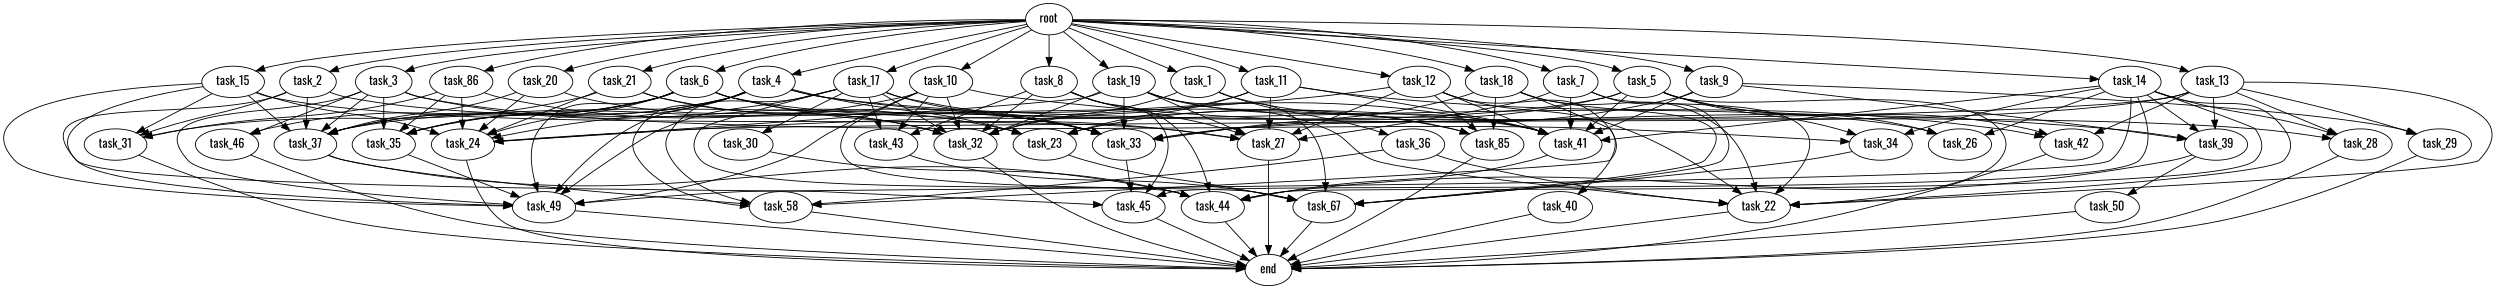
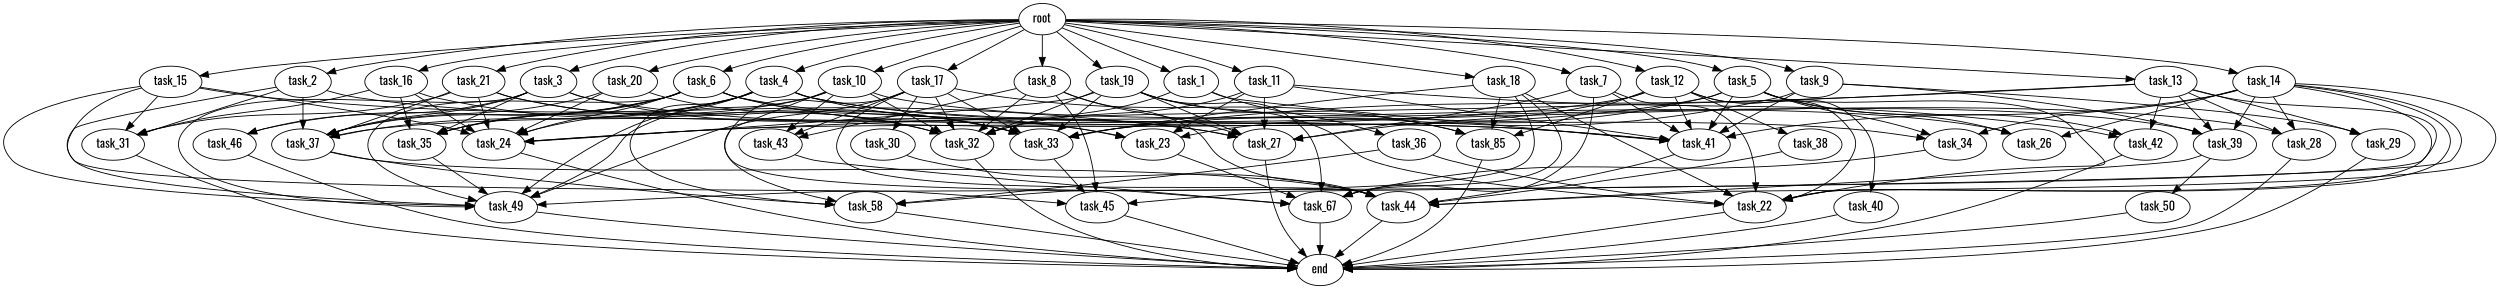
  digraph {
    fontname=Oswald
    node [fontname=Oswald]
    edge [fontname=Oswald]
    root
    task_1
    task_2
    task_3
    task_4
    task_5
    task_6
    task_7
    task_8
    task_9
    task_10
    task_11
    task_12
    task_13
    task_14
    task_15
-   task_16 [label=task_86]
+   task_16
    task_17
    task_18
    task_19
    task_20
    task_21
    task_32
    task_36
    task_41
    task_31
    task_37
    task_49
    task_23
    task_34
    task_35
    task_46
    task_24
    task_28
    n35 [label=task_58]
    task_22
    task_26
    task_42
    task_27
    task_33
    n41 [label=task_67]
    task_43
    task_44
    task_45
    task_29
    task_39
    n47 [label=task_85]
+   task_38
    task_40
    task_30
    end
    task_50
    root -> task_1
    root -> task_2
    root -> task_3
    root -> task_4
    root -> task_5
    root -> task_6
    root -> task_7
    root -> task_8
    root -> task_9
    root -> task_10
    root -> task_11
    root -> task_12
    root -> task_13
    root -> task_14
    root -> task_15
    root -> task_16
    root -> task_17
    root -> task_18
    root -> task_19
    root -> task_20
    root -> task_21
    task_1 -> task_32
    task_1 -> task_36
    task_1 -> task_41
    task_2 -> task_41
    task_2 -> task_31
    task_2 -> task_37
    task_2 -> task_49
    task_3 -> task_37
    task_3 -> task_49
    task_3 -> task_23
    task_3 -> task_34
    task_3 -> task_35
    task_3 -> task_46
    task_4 -> task_41
    task_4 -> task_37
    task_4 -> task_49
    task_4 -> task_23
    task_4 -> task_35
    task_4 -> task_24
    task_4 -> task_28
    task_4 -> n35
    task_5 -> task_41
    task_5 -> task_37
    task_5 -> task_23
    task_5 -> task_34
    task_5 -> task_22
    task_5 -> task_26
    task_5 -> task_42
    task_6 -> task_37
    task_6 -> task_49
    task_6 -> task_35
    task_6 -> task_46
    task_6 -> task_24
    task_6 -> task_26
    task_6 -> task_27
    task_6 -> task_33
    task_7 -> task_41
    task_7 -> task_22
    task_7 -> task_27
    task_7 -> n41
    task_8 -> task_32
    task_8 -> task_27
    task_8 -> task_43
    task_8 -> task_44
    task_8 -> task_45
    task_9 -> task_41
    task_9 -> task_33
    task_9 -> task_29
    task_9 -> task_39
    task_10 -> task_32
    task_10 -> task_49
    task_10 -> task_35
    task_10 -> n41
    task_10 -> task_43
    task_10 -> task_39
    task_11 -> task_32
    task_11 -> task_41
    task_11 -> task_23
    task_11 -> task_42
    task_11 -> task_27
    task_12 -> task_41
    task_12 -> task_24
    task_12 -> task_22
    task_12 -> task_27
    task_12 -> n47
+   task_12 -> task_38
    task_12 -> task_40
    task_13 -> task_24
    task_13 -> task_28
    task_13 -> task_22
    task_13 -> task_42
    task_13 -> task_33
    task_13 -> task_29
    task_13 -> task_39
    task_14 -> task_41
    task_14 -> task_49
    task_14 -> task_34
    task_14 -> task_28
    task_14 -> task_22
    task_14 -> task_26
    task_14 -> task_44
    task_14 -> task_45
    task_14 -> task_39
    task_15 -> task_31
-   task_15 -> task_37
+   task_21 -> task_37
    task_15 -> task_49
    task_15 -> task_24
    task_15 -> task_27
    task_15 -> task_45
    task_16 -> task_31
    task_16 -> task_35
    task_16 -> task_24
    task_16 -> task_33
    task_17 -> task_32
    task_17 -> task_49
    task_17 -> n35
    task_17 -> task_33
    task_17 -> task_43
    task_17 -> task_44
    task_17 -> n47
    task_17 -> task_30
    task_18 -> n35
    task_18 -> task_22
    task_18 -> task_33
    task_18 -> n41
    task_18 -> n47
    task_19 -> task_32
    task_19 -> task_24
    task_19 -> task_22
    task_19 -> task_27
    task_19 -> task_33
    task_19 -> n41
    task_19 -> n47
    task_20 -> task_32
    task_20 -> task_37
    task_20 -> task_24
    task_21 -> task_32
    task_21 -> task_31
    task_21 -> task_24
    task_21 -> task_33
    task_32 -> end
    task_36 -> n35
    task_36 -> task_22
    task_41 -> task_44
    task_31 -> end
    task_37 -> n35
    task_37 -> task_44
    task_49 -> end
    task_23 -> n41
    task_34 -> n41
    task_35 -> task_49
    task_46 -> end
    task_24 -> end
    task_28 -> end
    n35 -> end
    task_22 -> end
    task_42 -> end
    task_27 -> end
    task_33 -> task_45
    n41 -> end
    task_43 -> n41
    task_44 -> end
    task_45 -> end
    task_29 -> end
    task_39 -> task_44
    task_39 -> task_50
    n47 -> end
+   task_38 -> task_44
    task_40 -> end
    task_30 -> task_44
    task_50 -> end
  }
